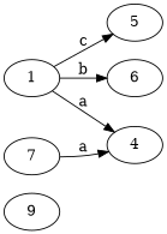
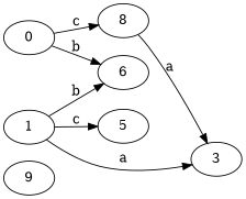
  strict digraph {
    rankdir=LR
    n1 [label=9]
+   0
    6
-   7
-   4
+   7 [label=8]
+   4 [label=3]
    1
    n7 [label=5]
+   0 -> 6 [label=b]
+   0 -> 7 [label=c]
    7 -> 4 [label=a]
    1 -> 6 [label=b]
    1 -> 4 [label=a]
    1 -> n7 [label=c]
  }
